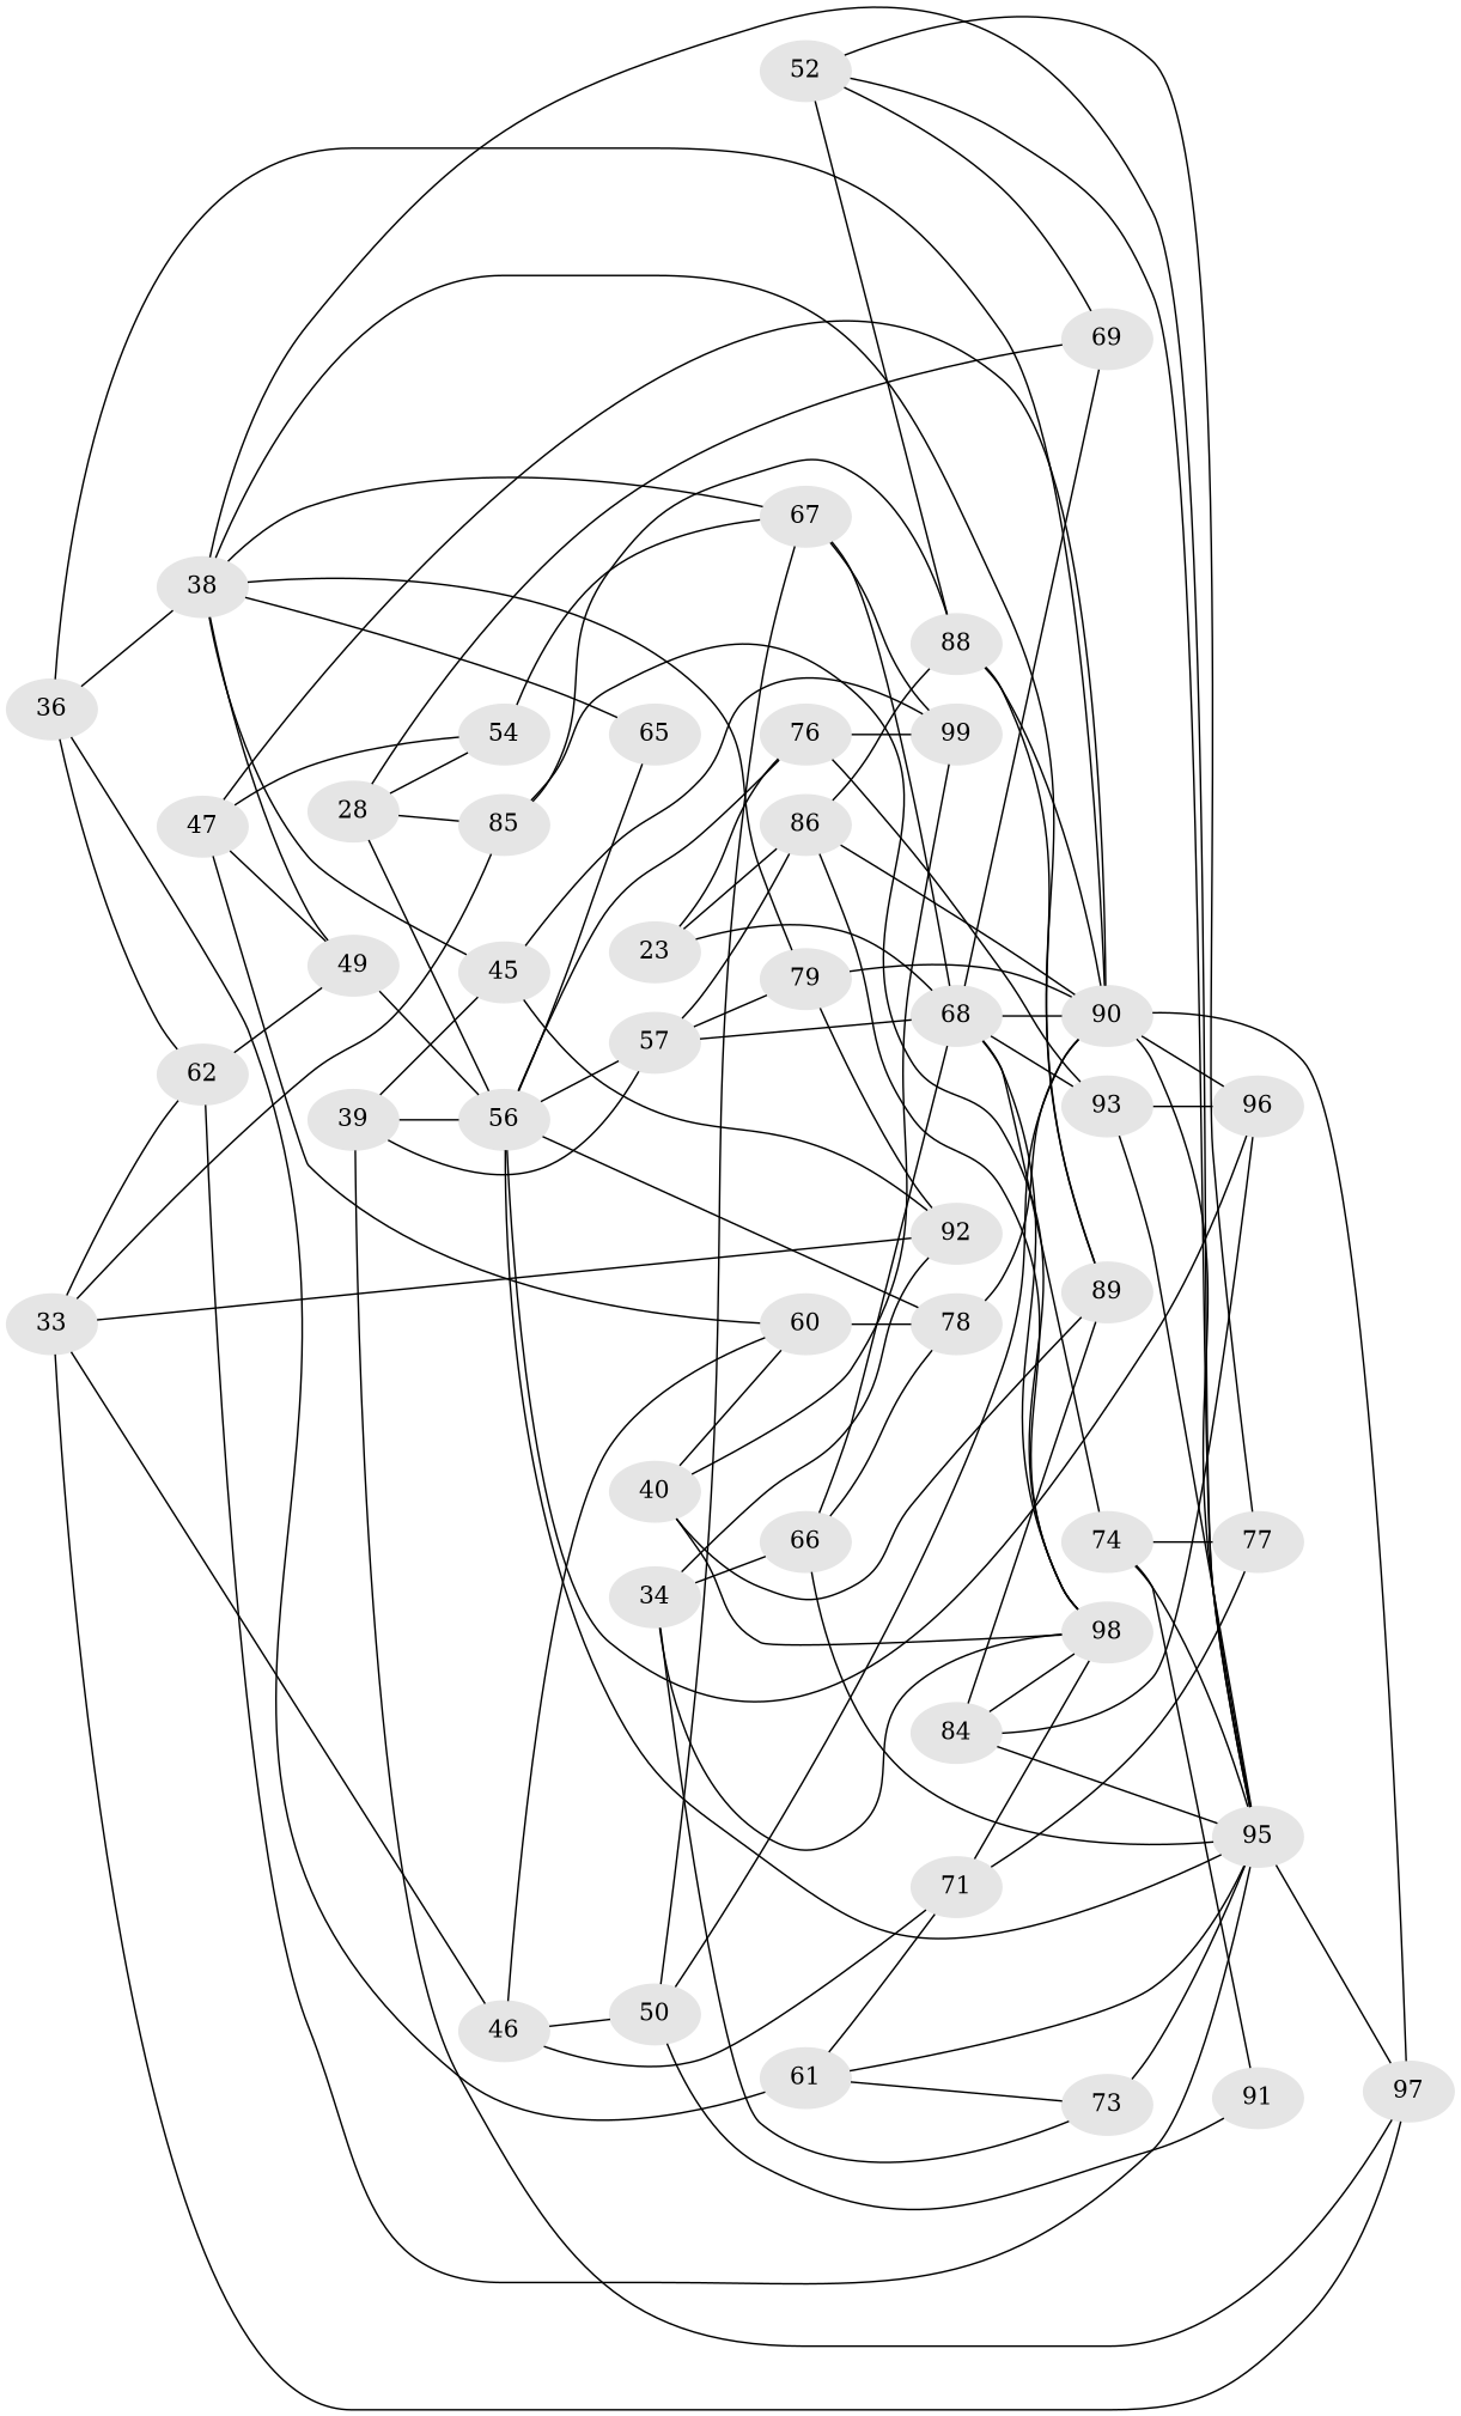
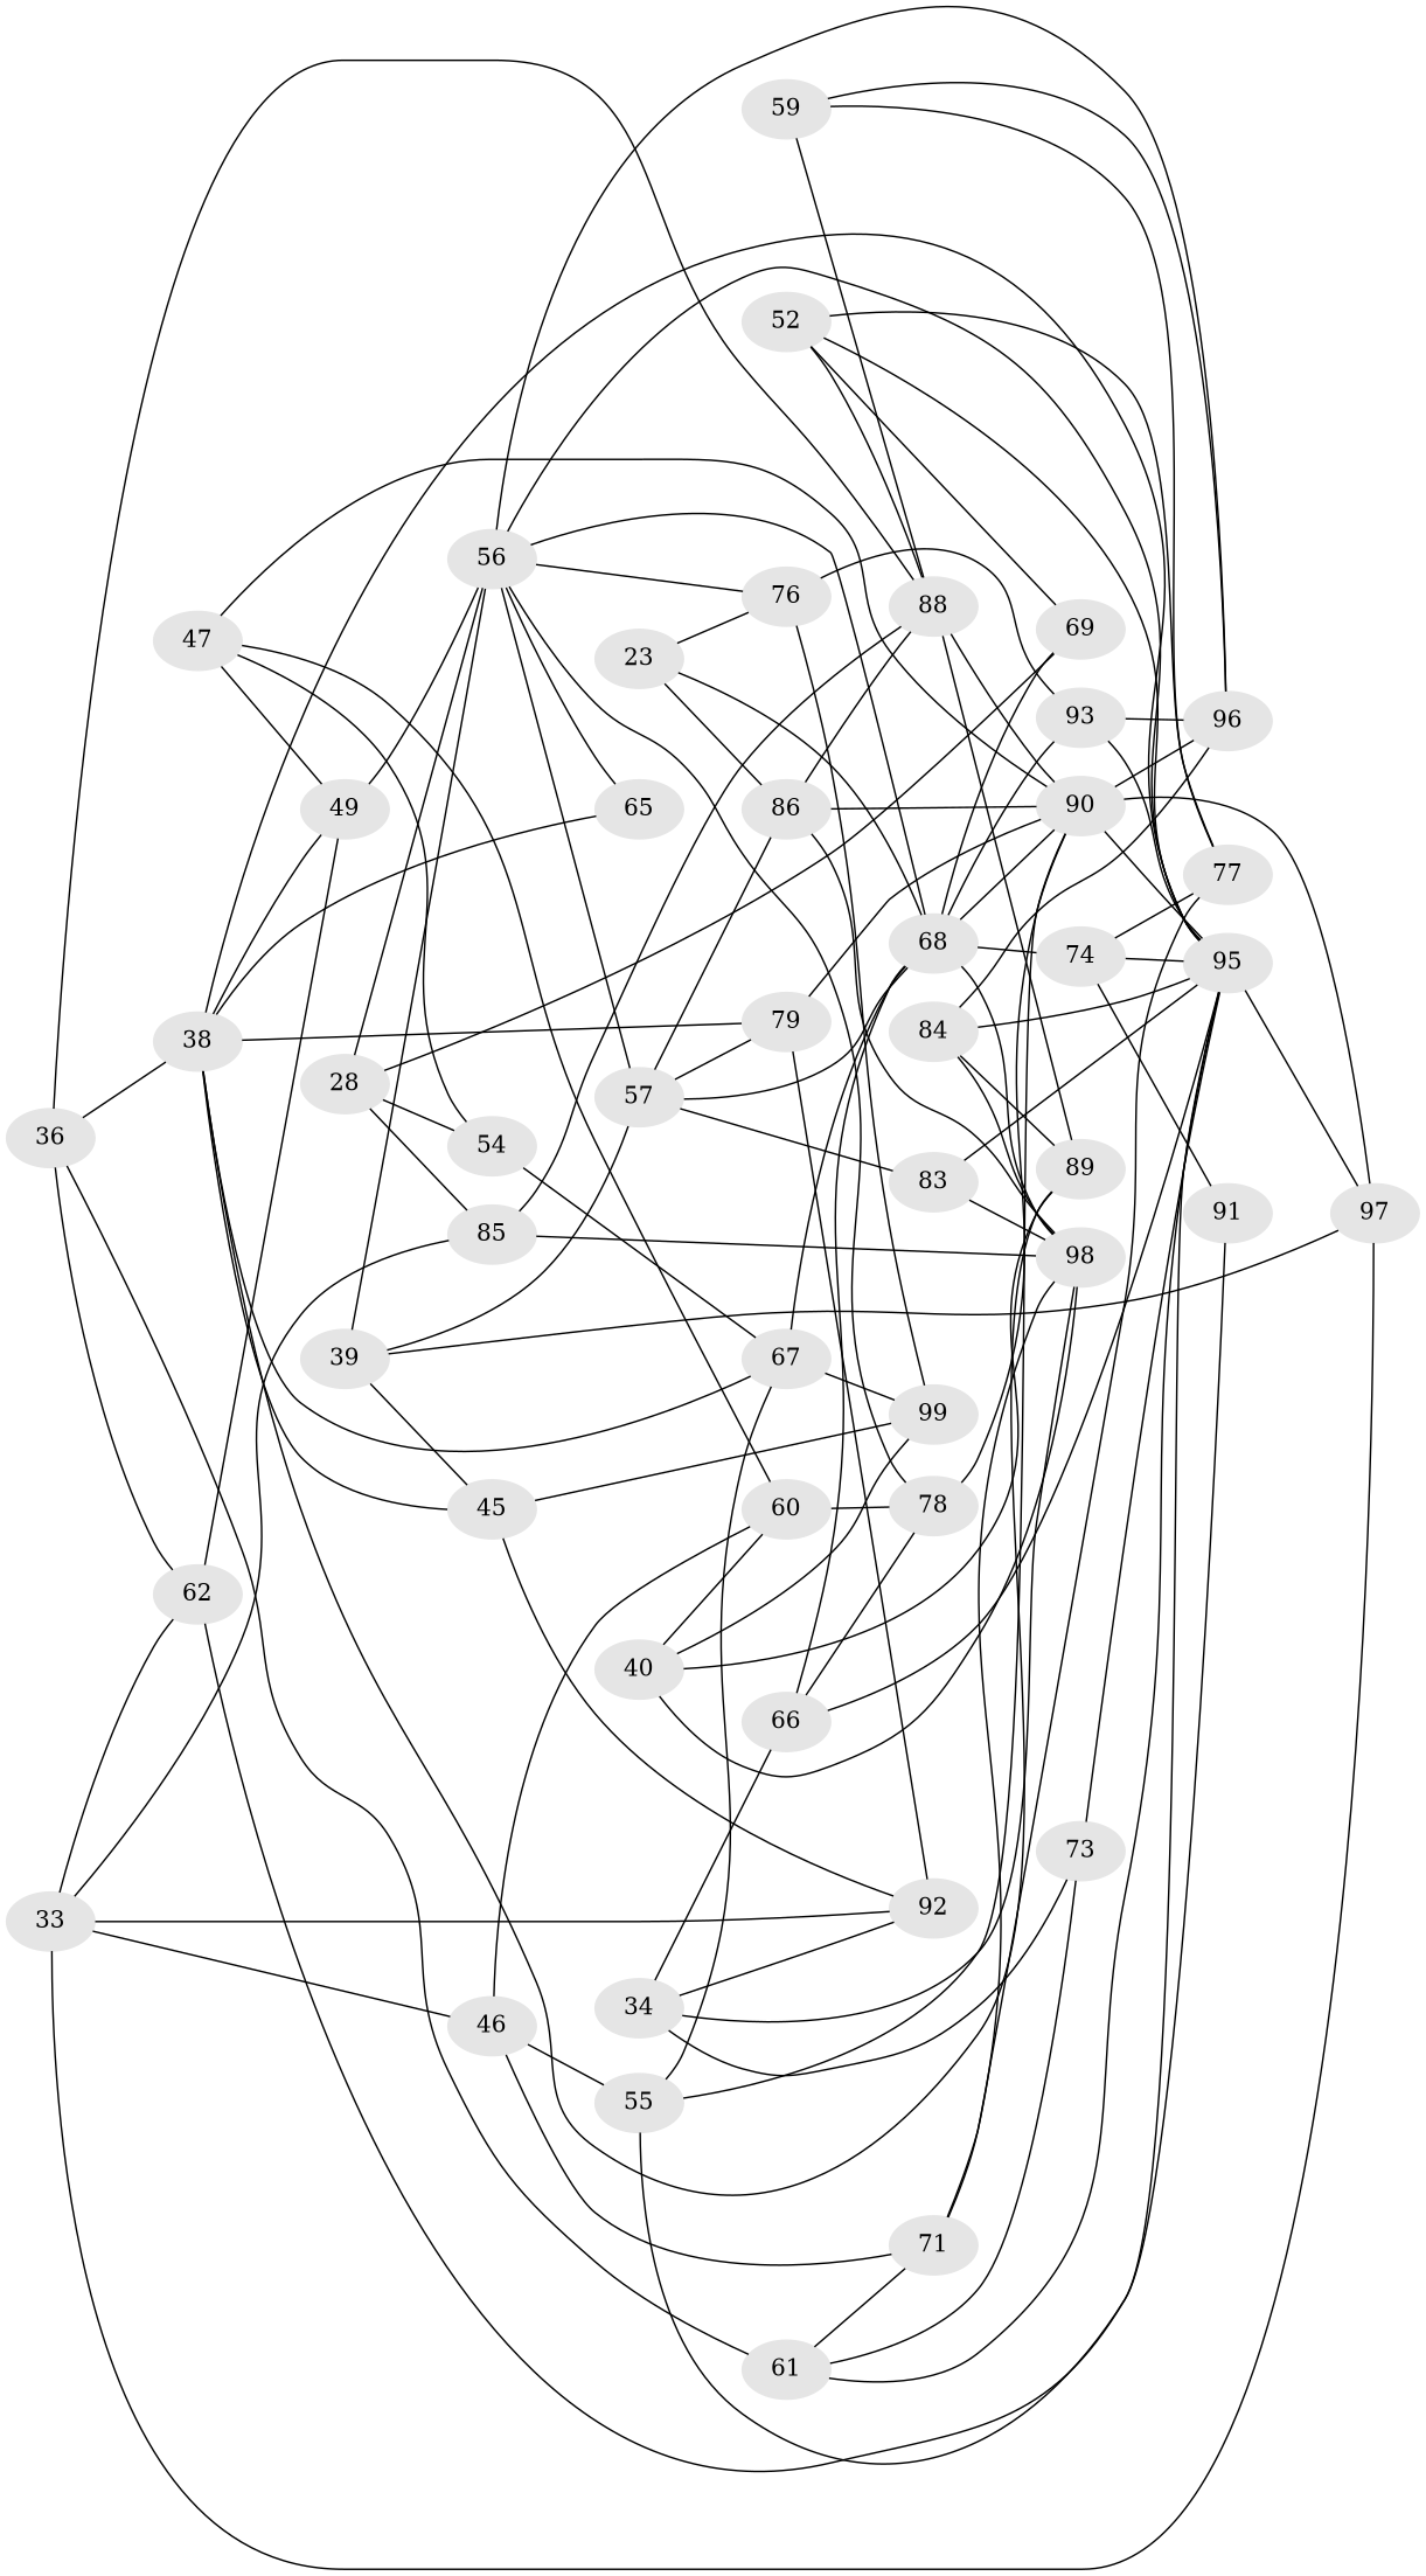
  graph {
    rankdir=LR
    node [color=gray90 style=filled]
    90 [super="+12+30+15+80"]
    97
    95 [super="+72+35+81+82"]
    96 [super="+94"]
    92 [super="+20"]
    68 [super="+16+53"]
    69
    98 [super="+1+21+3+13"]
    74
    93
    n11 [label=23]
    76
    86 [super="+63"]
    99
    88 [super="+31+70"]
    28
    54
    56 [super="+11+37+41"]
    85
    67 [super="+2"]
    65
    57 [super="+14+43"]
    78
    33 [super="+9"]
    n25 [label=62]
    46
    49
    60
-   55 [label=50]
+   55
    71
    34
    66
    73
    38 [super="+6+22"]
    45
    79
    89
    36
    61
    39
+   83 [super="+44"]
    40
    91
    77
    47
    52
+   59
    84
    90 -- 97
    90 -- 95 [weight=4]
    90 -- 96 [weight=4]
    95 -- 97
    68 -- 90 [weight=4]
    68 -- 69
    68 -- 98
    68 -- 74
    68 -- 93
    74 -- 95
    74 -- 91
    74 -- 77
    93 -- 95
    93 -- 96
    n11 -- 68
    n11 -- 76
    n11 -- 86 [weight=2]
    76 -- 93
    76 -- 99
    86 -- 90 [weight=2]
    86 -- 98 [weight=2]
    86 -- 88
    88 -- 90 [weight=2]
    88 -- 89
    28 -- 69
    28 -- 54
    28 -- 56
    28 -- 85
    54 -- 67 [weight=2]
    56 -- 95 [weight=4]
    56 -- 96 [weight=3]
+   56 -- 68
    56 -- 76
    56 -- 65 [weight=2]
    56 -- 57
    56 -- 78
    85 -- 98
    85 -- 88
    67 -- 68
    67 -- 99
    57 -- 68 [weight=2]
    57 -- 86
    57 -- 79
+   57 -- 83 [weight=2]
    78 -- 90
    33 -- 97
    33 -- 92 [weight=2]
    33 -- 85
    33 -- n25
    33 -- 46
    n25 -- 95
    n25 -- 49
    46 -- 60
    46 -- 55
    46 -- 71
    49 -- 56
    60 -- 78
    55 -- 90
    55 -- 67
    55 -- 91
    71 -- 98
    71 -- 77
    34 -- 92
    34 -- 98
    34 -- 66
    34 -- 73
    66 -- 95
    66 -- 68
    66 -- 78
    73 -- 95 [weight=2]
    38 -- 95
    38 -- 67
    38 -- 65
    38 -- 49
    38 -- 45
    38 -- 79
    38 -- 89
    45 -- 92
    45 -- 99
    79 -- 90
    79 -- 92
-   36 -- 90
+   36 -- 88
    36 -- n25
    36 -- 38
    36 -- 61
    61 -- 95
    61 -- 71
    61 -- 73
    39 -- 97
    39 -- 56
    39 -- 57
    39 -- 45
+   83 -- 95 [weight=3]
+   83 -- 98 [weight=3]
    40 -- 98
    40 -- 99
    40 -- 60
    40 -- 89
    47 -- 90
    47 -- 54
    47 -- 49
    47 -- 60
    52 -- 95
    52 -- 69
    52 -- 88
    52 -- 77
+   59 -- 96
+   59 -- 88 [weight=2]
+   59 -- 77
    84 -- 95
    84 -- 96
    84 -- 98
    84 -- 89
  }
